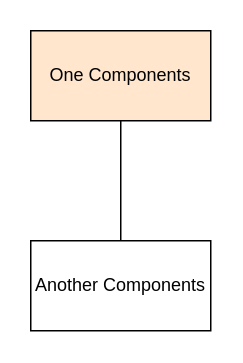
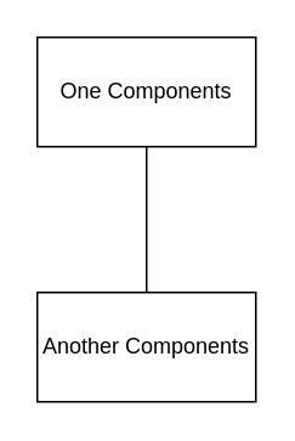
  <mxCell id="0" />
  <mxCell id="1" parent="0" />
  <mxCell id="2" value="" style="edgeStyle=orthogonalEdgeStyle;rounded=0;orthogonalLoop=1;jettySize=auto;html=1;endArrow=none;" edge="1" parent="1" source="3" target="4"><mxGeometry relative="1" as="geometry" /></mxCell>
- <mxCell id="3" value="One Components" style="rounded=0;whiteSpace=wrap;html=1;fillColor=#ffe6cc;" vertex="1" parent="1"><mxGeometry x="20" y="20" width="120" height="60" as="geometry" /></mxCell>
+ <mxCell id="3" value="One Components" style="rounded=0;whiteSpace=wrap;html=1;" vertex="1" parent="1"><mxGeometry x="20" y="20" width="120" height="60" as="geometry" /></mxCell>
  <mxCell id="4" value="Another Components" style="whiteSpace=wrap;html=1;rounded=0;" vertex="1" parent="1"><mxGeometry x="20" y="160" width="120" height="60" as="geometry" /></mxCell>
